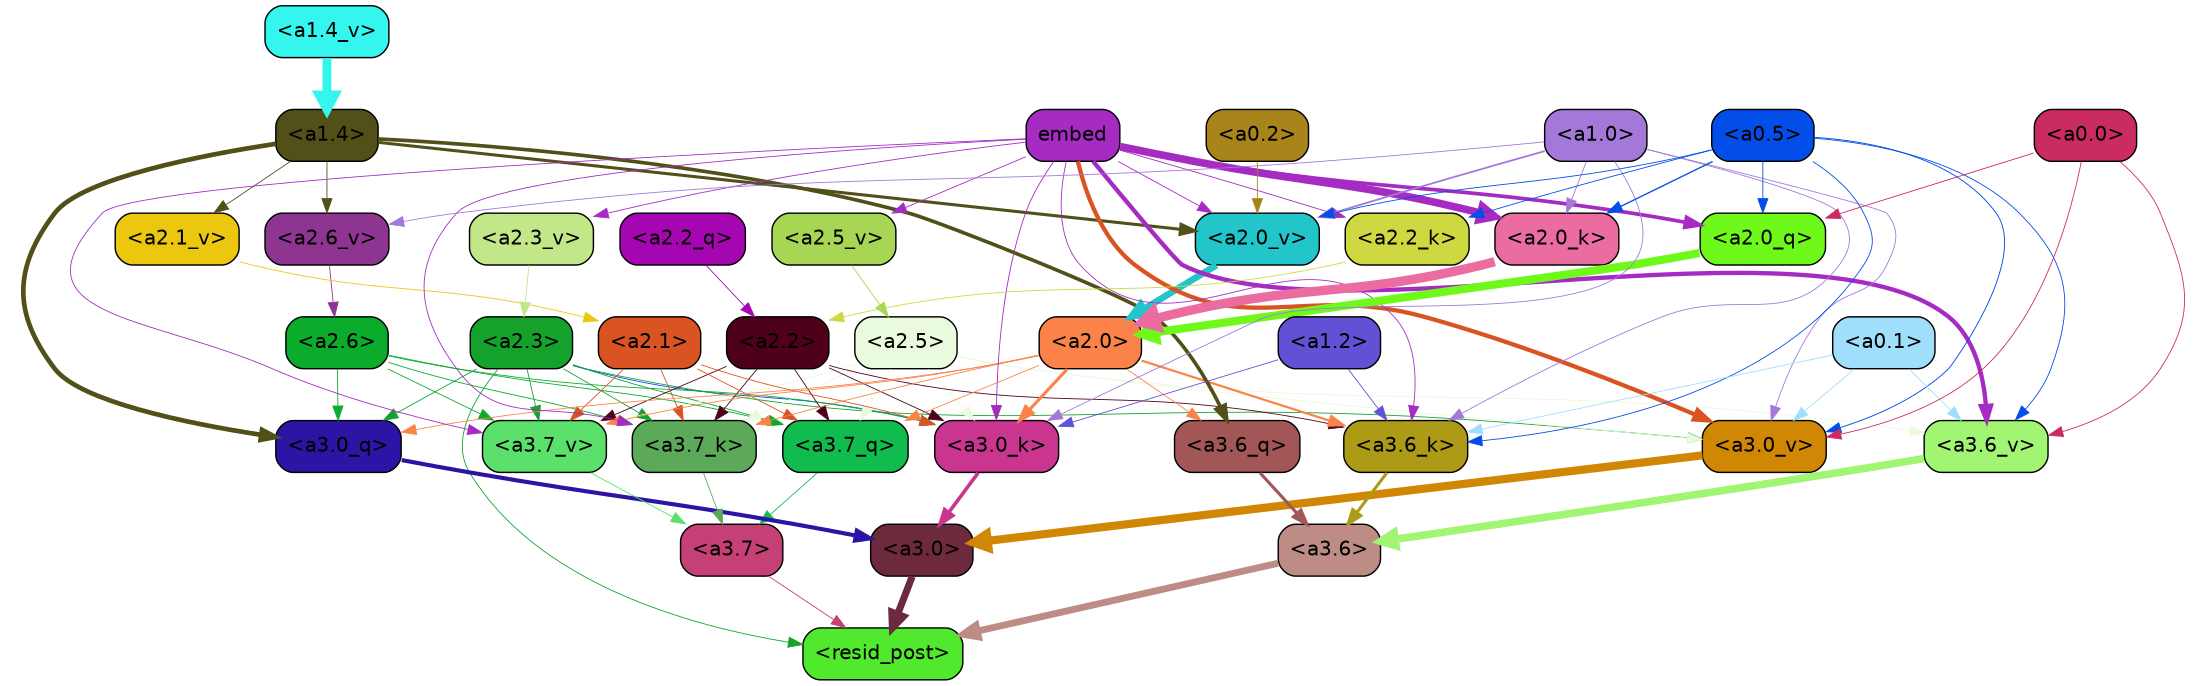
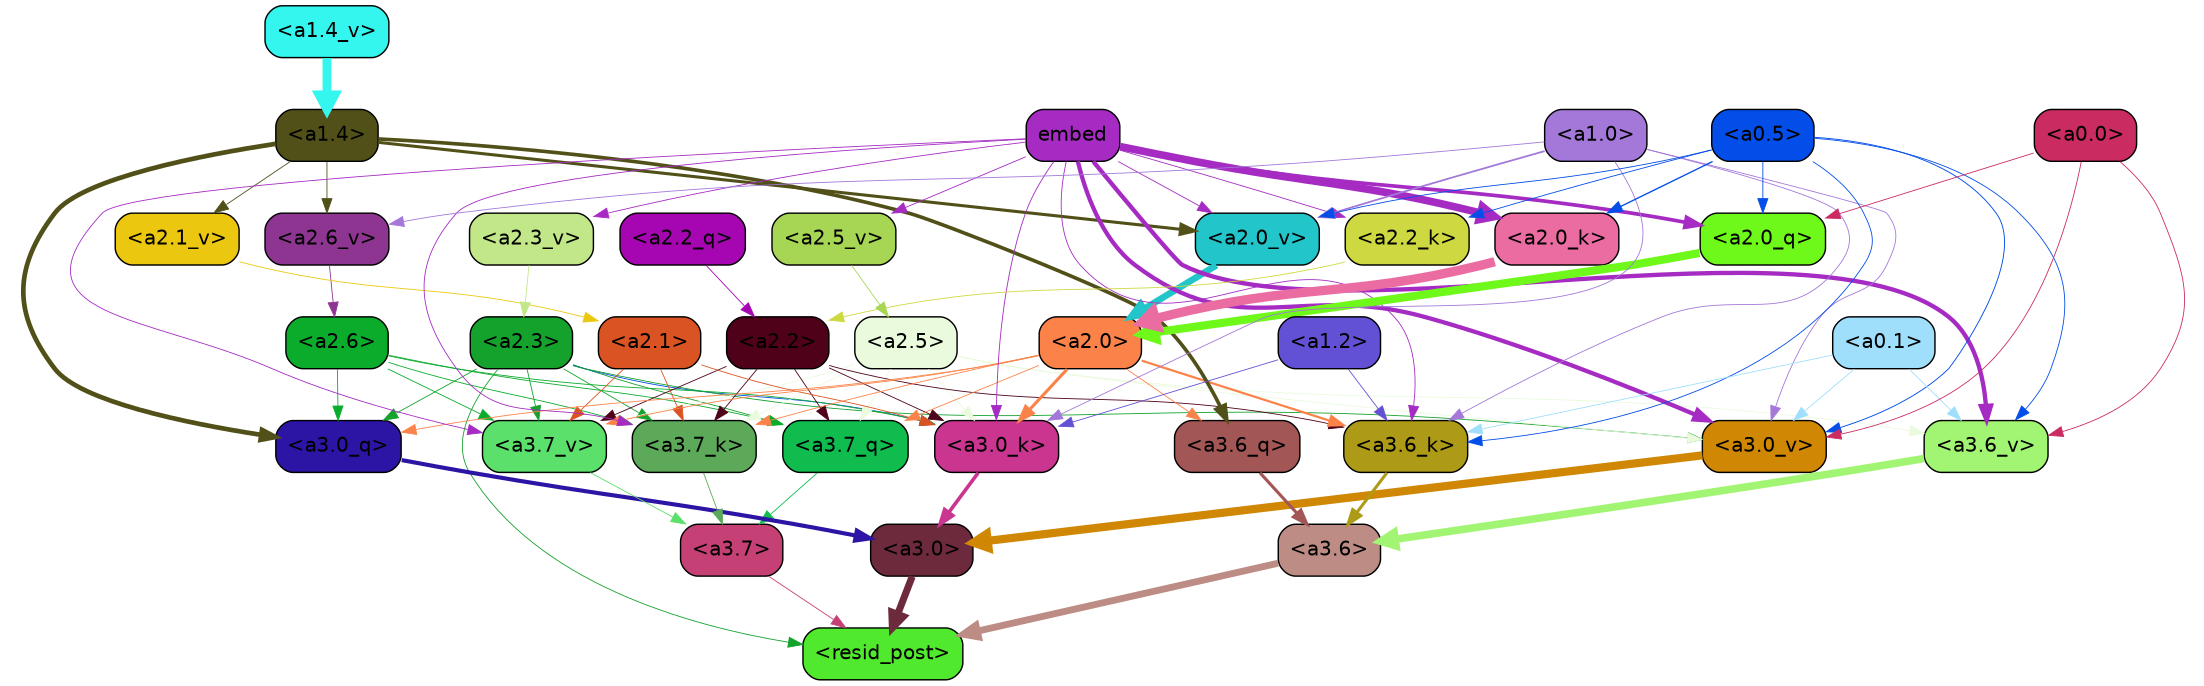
  strict digraph {
    splines=true
    node [color=black fontname=Helvetica shape=box style="filled, rounded"]
    edge [color="#a52bc3" penwidth=0.6]
    "<a3.7>" [fillcolor="#c54074"]
    "<resid_post>" [fillcolor="#50e92d"]
    "<a3.6>" [fillcolor="#bd8c84"]
    "<a3.0>" [fillcolor="#6c2a3c"]
    "<a2.3>" [fillcolor="#14a22d"]
    "<a3.7_q>" [fillcolor="#0fbc4d"]
    "<a3.0_q>" [fillcolor="#2c14a4"]
    "<a3.7_k>" [fillcolor="#5ca95a"]
    "<a3.0_k>" [fillcolor="#c9358f"]
    "<a3.7_v>" [fillcolor="#5be06b"]
    "<a3.0_v>" [fillcolor="#cf8704"]
    "<a3.6_q>" [fillcolor="#a25655"]
    "<a3.6_k>" [fillcolor="#ad9b18"]
    "<a3.6_v>" [fillcolor="#a1f573"]
    "<a2.6>" [fillcolor="#0bab2c"]
    "<a2.5>" [fillcolor="#eafadd"]
    "<a2.2>" [fillcolor="#4e0119"]
    "<a2.1>" [fillcolor="#da5322"]
    "<a2.0>" [fillcolor="#fb834a"]
    "<a1.4>" [fillcolor="#515018"]
    "<a2.6_v>" [fillcolor="#8e3591"]
    "<a2.1_v>" [fillcolor="#ebc80f"]
    "<a2.0_v>" [fillcolor="#22c5ca"]
    embed [fillcolor="#a52bc3"]
    "<a2.0_q>" [fillcolor="#6ff91a"]
    "<a2.2_k>" [fillcolor="#ced941"]
    "<a2.0_k>" [fillcolor="#ea6ca1"]
    "<a2.5_v>" [fillcolor="#a6d653"]
    "<a2.3_v>" [fillcolor="#c2e788"]
    "<a1.2>" [fillcolor="#6251d4"]
    "<a1.0>" [fillcolor="#a378d9"]
    "<a0.5>" [fillcolor="#034de8"]
    "<a0.1>" [fillcolor="#a0dffc"]
    "<a0.0>" [fillcolor="#ca2c61"]
    "<a2.2_q>" [fillcolor="#a606b1"]
-   "<a0.2>" [fillcolor="#a8851a"]
    "<a1.4_v>" [fillcolor="#35f6ef"]
    "<a3.7>" -> "<resid_post>" [color="#c54074"]
    "<a3.6>" -> "<resid_post>" [color="#bd8c84" penwidth=4.753257989883423]
    "<a3.0>" -> "<resid_post>" [color="#6c2a3c" penwidth=4.90053927898407]
    "<a2.3>" -> "<resid_post>" [color="#14a22d"]
    "<a2.3>" -> "<a3.7_q>" [color="#14a22d"]
    "<a2.3>" -> "<a3.0_q>" [color="#14a22d"]
    "<a2.3>" -> "<a3.7_k>" [color="#14a22d"]
    "<a2.3>" -> "<a3.0_k>" [color="#034de8"]
    "<a2.3>" -> "<a3.7_v>" [color="#14a22d"]
    "<a2.3>" -> "<a3.0_v>" [color="#14a22d"]
    "<a3.7_q>" -> "<a3.7>" [color="#0fbc4d"]
    "<a3.0_q>" -> "<a3.0>" [color="#2c14a4" penwidth=2.870753765106201]
    "<a3.7_k>" -> "<a3.7>" [color="#5ca95a"]
    "<a3.0_k>" -> "<a3.0>" [color="#c9358f" penwidth=2.520303964614868]
    "<a3.7_v>" -> "<a3.7>" [color="#5be06b"]
    "<a3.0_v>" -> "<a3.0>" [color="#cf8704" penwidth=5.680712580680847]
    "<a3.6_q>" -> "<a3.6>" [color="#a25655" penwidth=2.160832464694977]
    "<a3.6_k>" -> "<a3.6>" [color="#ad9b18" penwidth=2.13908451795578]
    "<a3.6_v>" -> "<a3.6>" [color="#a1f573" penwidth=5.297133803367615]
    "<a2.6>" -> "<a3.7_q>" [color="#0bab2c"]
    "<a2.6>" -> "<a3.0_q>" [color="#0bab2c"]
    "<a2.6>" -> "<a3.7_k>" [color="#0bab2c"]
    "<a2.6>" -> "<a3.0_k>" [color="#0bab2c"]
    "<a2.6>" -> "<a3.7_v>" [color="#0bab2c"]
    "<a2.5>" -> "<a3.7_q>" [color="#eafadd"]
    "<a2.5>" -> "<a3.7_k>" [color="#eafadd"]
    "<a2.5>" -> "<a3.0_k>" [color="#eafadd"]
    "<a2.5>" -> "<a3.7_v>" [color="#eafadd"]
    "<a2.5>" -> "<a3.0_v>" [color="#eafadd"]
    "<a2.5>" -> "<a3.6_v>" [color="#eafadd"]
    "<a2.2>" -> "<a3.7_q>" [color="#4e0119"]
    "<a2.2>" -> "<a3.7_k>" [color="#4e0119"]
    "<a2.2>" -> "<a3.0_k>" [color="#4e0119"]
    "<a2.2>" -> "<a3.7_v>" [color="#4e0119"]
    "<a2.2>" -> "<a3.6_k>" [color="#4e0119"]
-   "<a2.1>" -> "<a3.7_q>" [color="#da5322"]
    "<a2.1>" -> "<a3.7_k>" [color="#da5322"]
    "<a2.1>" -> "<a3.0_k>" [color="#da5322"]
    "<a2.1>" -> "<a3.7_v>" [color="#da5322"]
    "<a2.0>" -> "<a3.7_q>" [color="#fb834a"]
    "<a2.0>" -> "<a3.0_q>" [color="#fb834a"]
    "<a2.0>" -> "<a3.7_k>" [color="#fb834a"]
    "<a2.0>" -> "<a3.0_k>" [color="#fb834a" penwidth=2.172017753124237]
    "<a2.0>" -> "<a3.7_v>" [color="#fb834a"]
    "<a2.0>" -> "<a3.6_q>" [color="#fb834a"]
    "<a2.0>" -> "<a3.6_k>" [color="#fb834a" penwidth=1.5348684191703796]
    "<a1.4>" -> "<a3.0_q>" [color="#515018" penwidth=3.2595192790031433]
    "<a1.4>" -> "<a3.6_q>" [color="#515018" penwidth=2.532623291015625]
    "<a1.4>" -> "<a2.6_v>" [color="#515018"]
    "<a1.4>" -> "<a2.1_v>" [color="#515018"]
    "<a1.4>" -> "<a2.0_v>" [color="#515018" penwidth=2.1199009865522385]
    "<a2.6_v>" -> "<a2.6>" [color="#8e3591"]
    "<a2.1_v>" -> "<a2.1>" [color="#ebc80f"]
    "<a2.0_v>" -> "<a2.0>" [color="#22c5ca" penwidth=4.592647075653076]
    embed -> "<a3.7_k>"
    embed -> "<a3.0_k>" [penwidth=0.6117386221885681]
    embed -> "<a3.7_v>"
-   embed -> "<a3.0_v>" [color="#da5322" penwidth=2.969020187854767]
+   embed -> "<a3.0_v>" [penwidth=2.969020187854767]
    embed -> "<a3.6_k>"
    embed -> "<a3.6_v>" [penwidth=3.0186105966567993]
    embed -> "<a2.0_v>"
    embed -> "<a2.0_q>" [penwidth=2.5791755318641663]
    embed -> "<a2.2_k>"
    embed -> "<a2.0_k>" [penwidth=5.307481050491333]
    embed -> "<a2.5_v>"
    embed -> "<a2.3_v>"
    "<a2.0_q>" -> "<a2.0>" [color="#6ff91a" penwidth=5.682948350906372]
    "<a2.2_k>" -> "<a2.2>" [color="#ced941"]
    "<a2.0_k>" -> "<a2.0>" [color="#ea6ca1" penwidth=6.450693130493164]
    "<a2.5_v>" -> "<a2.5>" [color="#a6d653"]
    "<a2.3_v>" -> "<a2.3>" [color="#c2e788"]
    "<a1.2>" -> "<a3.0_k>" [color="#6251d4"]
    "<a1.2>" -> "<a3.6_k>" [color="#6251d4"]
    "<a1.0>" -> "<a3.0_k>" [color="#a378d9"]
    "<a1.0>" -> "<a3.0_v>" [color="#a378d9"]
    "<a1.0>" -> "<a3.6_k>" [color="#a378d9"]
    "<a1.0>" -> "<a2.6_v>" [color="#a378d9"]
    "<a1.0>" -> "<a2.0_v>" [color="#a378d9" penwidth=1.237271785736084]
-   "<a1.0>" -> "<a2.0_k>" [color="#a378d9"]
    "<a0.5>" -> "<a3.0_v>" [color="#034de8" penwidth=0.6409564018249512]
    "<a0.5>" -> "<a3.6_k>" [color="#034de8"]
    "<a0.5>" -> "<a3.6_v>" [color="#034de8"]
    "<a0.5>" -> "<a2.0_v>" [color="#034de8"]
    "<a0.5>" -> "<a2.0_q>" [color="#034de8"]
    "<a0.5>" -> "<a2.2_k>" [color="#034de8"]
    "<a0.5>" -> "<a2.0_k>" [color="#034de8" penwidth=0.9355769157409668]
    "<a0.1>" -> "<a3.0_v>" [color="#a0dffc"]
    "<a0.1>" -> "<a3.6_k>" [color="#a0dffc"]
    "<a0.1>" -> "<a3.6_v>" [color="#a0dffc"]
    "<a0.0>" -> "<a3.0_v>" [color="#ca2c61"]
    "<a0.0>" -> "<a3.6_v>" [color="#ca2c61"]
    "<a0.0>" -> "<a2.0_q>" [color="#ca2c61"]
    "<a2.2_q>" -> "<a2.2>" [color="#a606b1"]
-   "<a0.2>" -> "<a2.0_v>" [color="#a8851a"]
    "<a1.4_v>" -> "<a1.4>" [color="#35f6ef" penwidth=6.149721145629883]
  }
